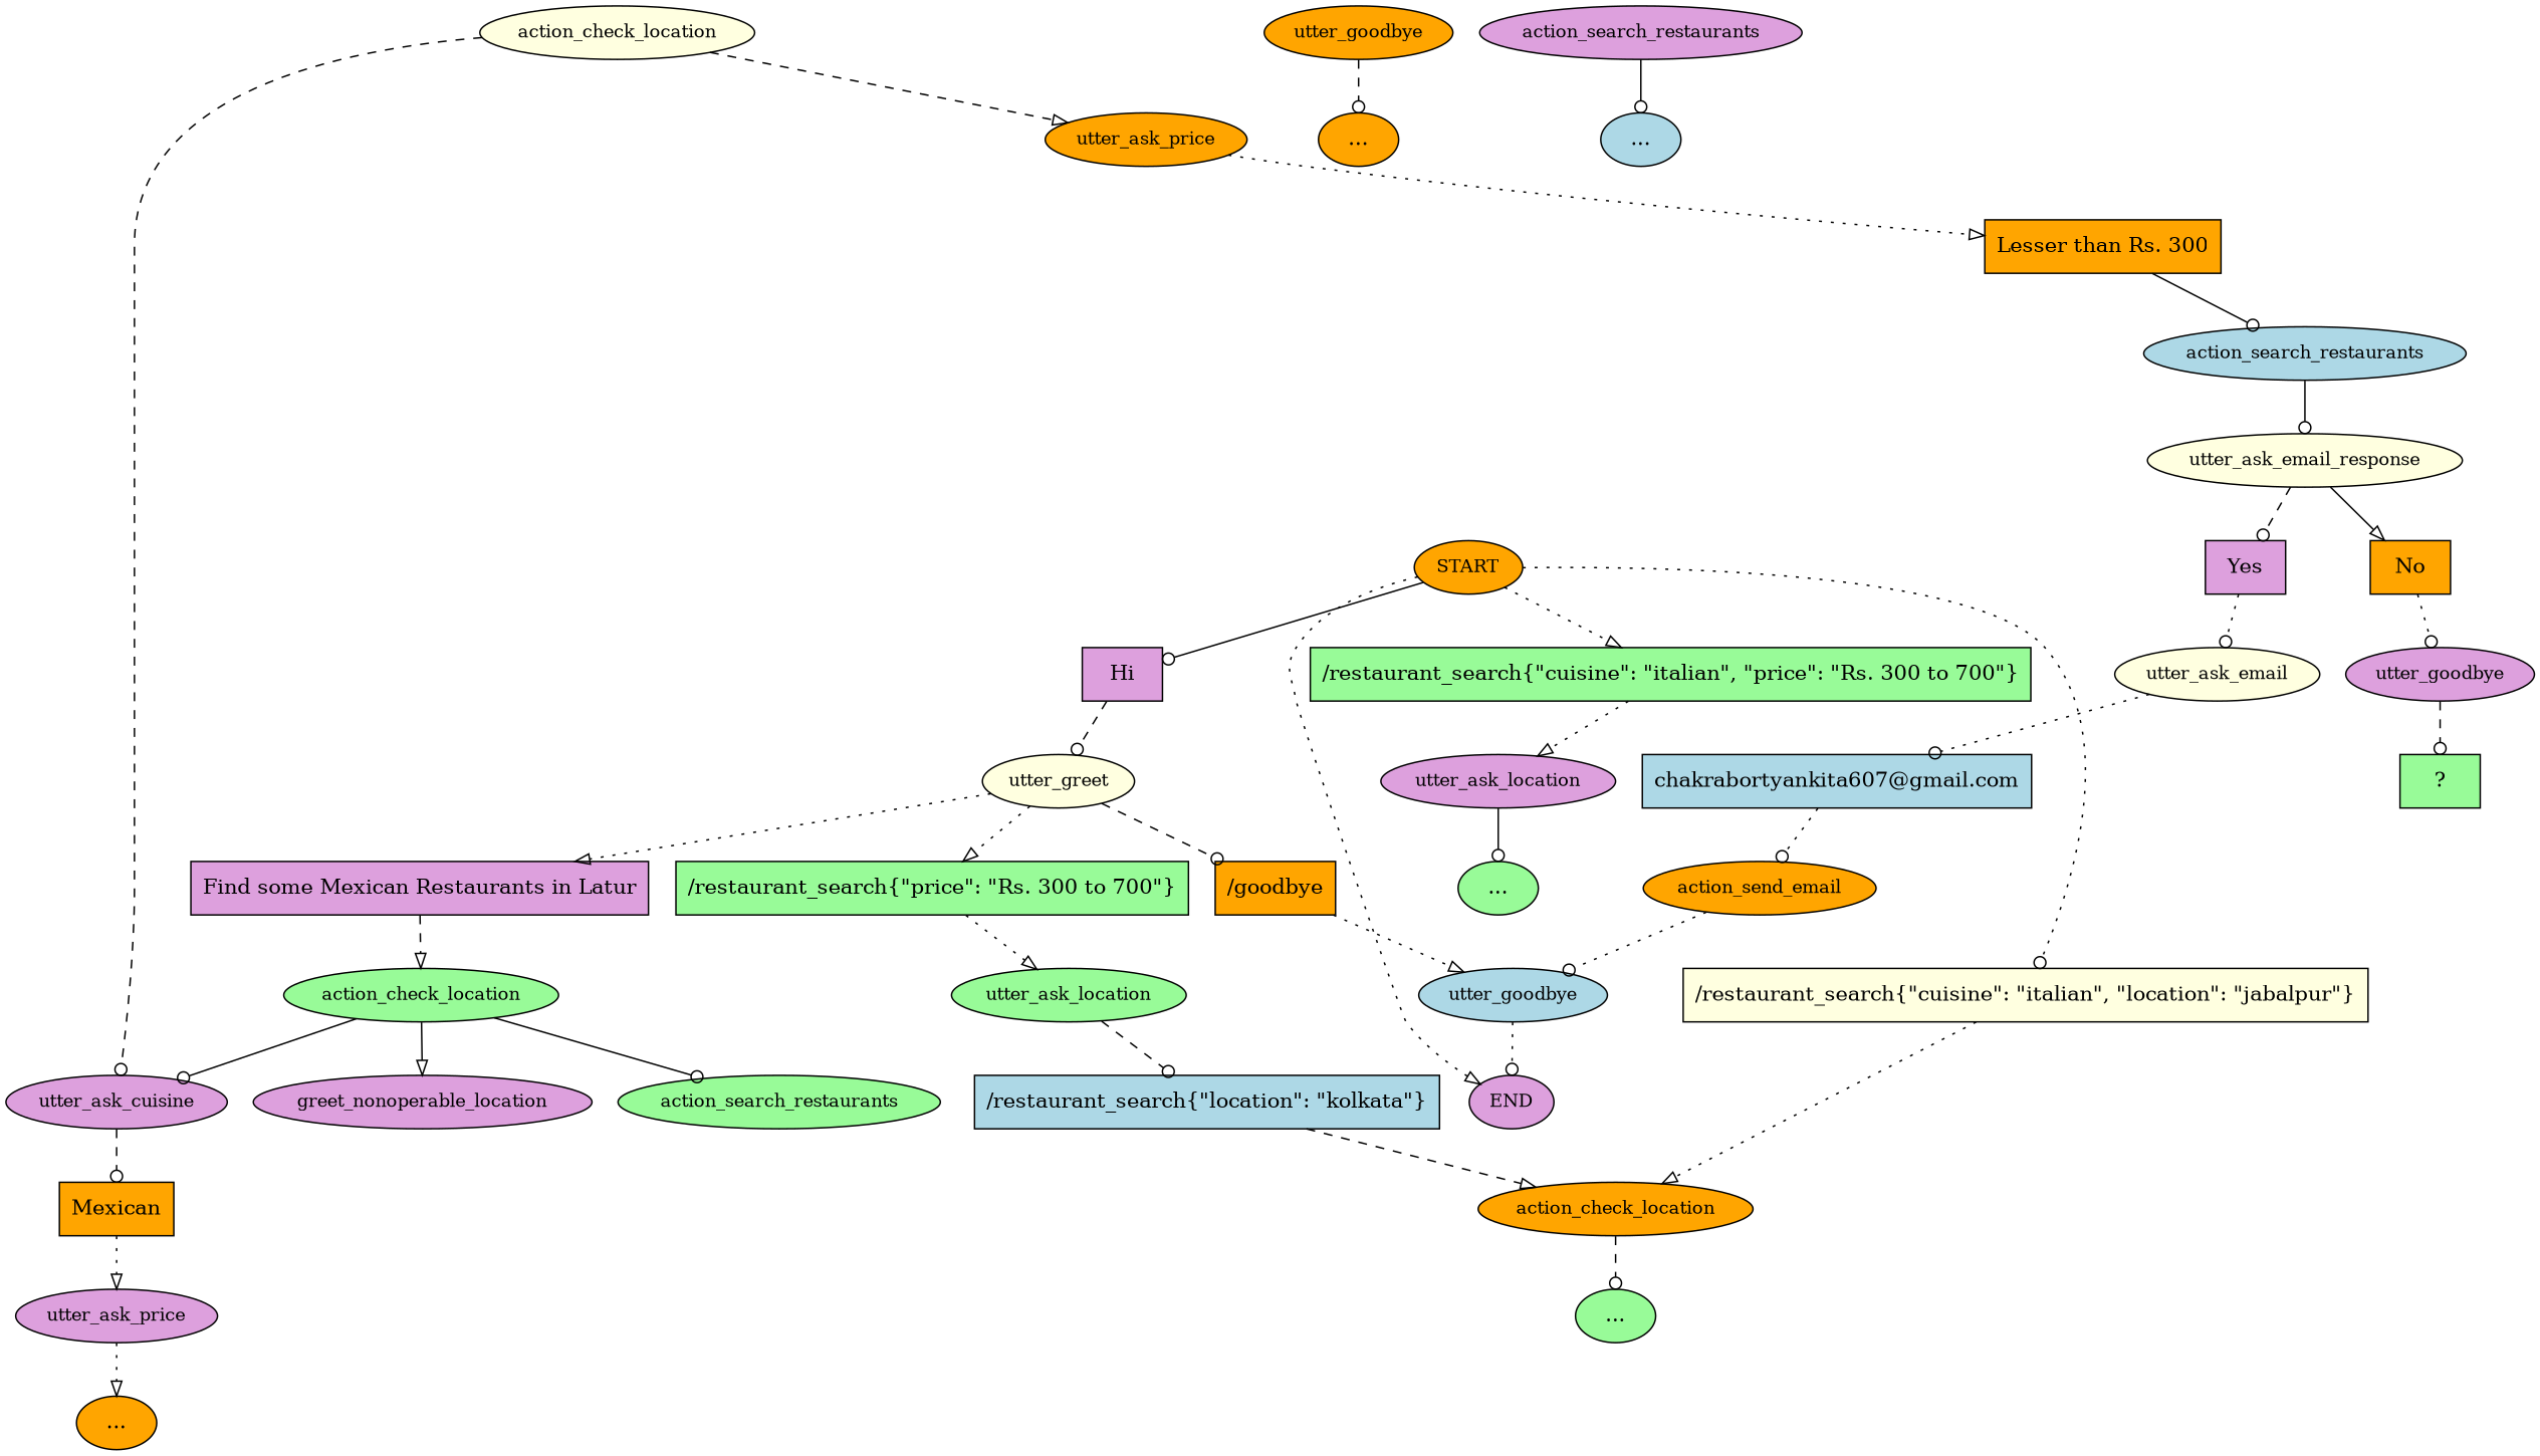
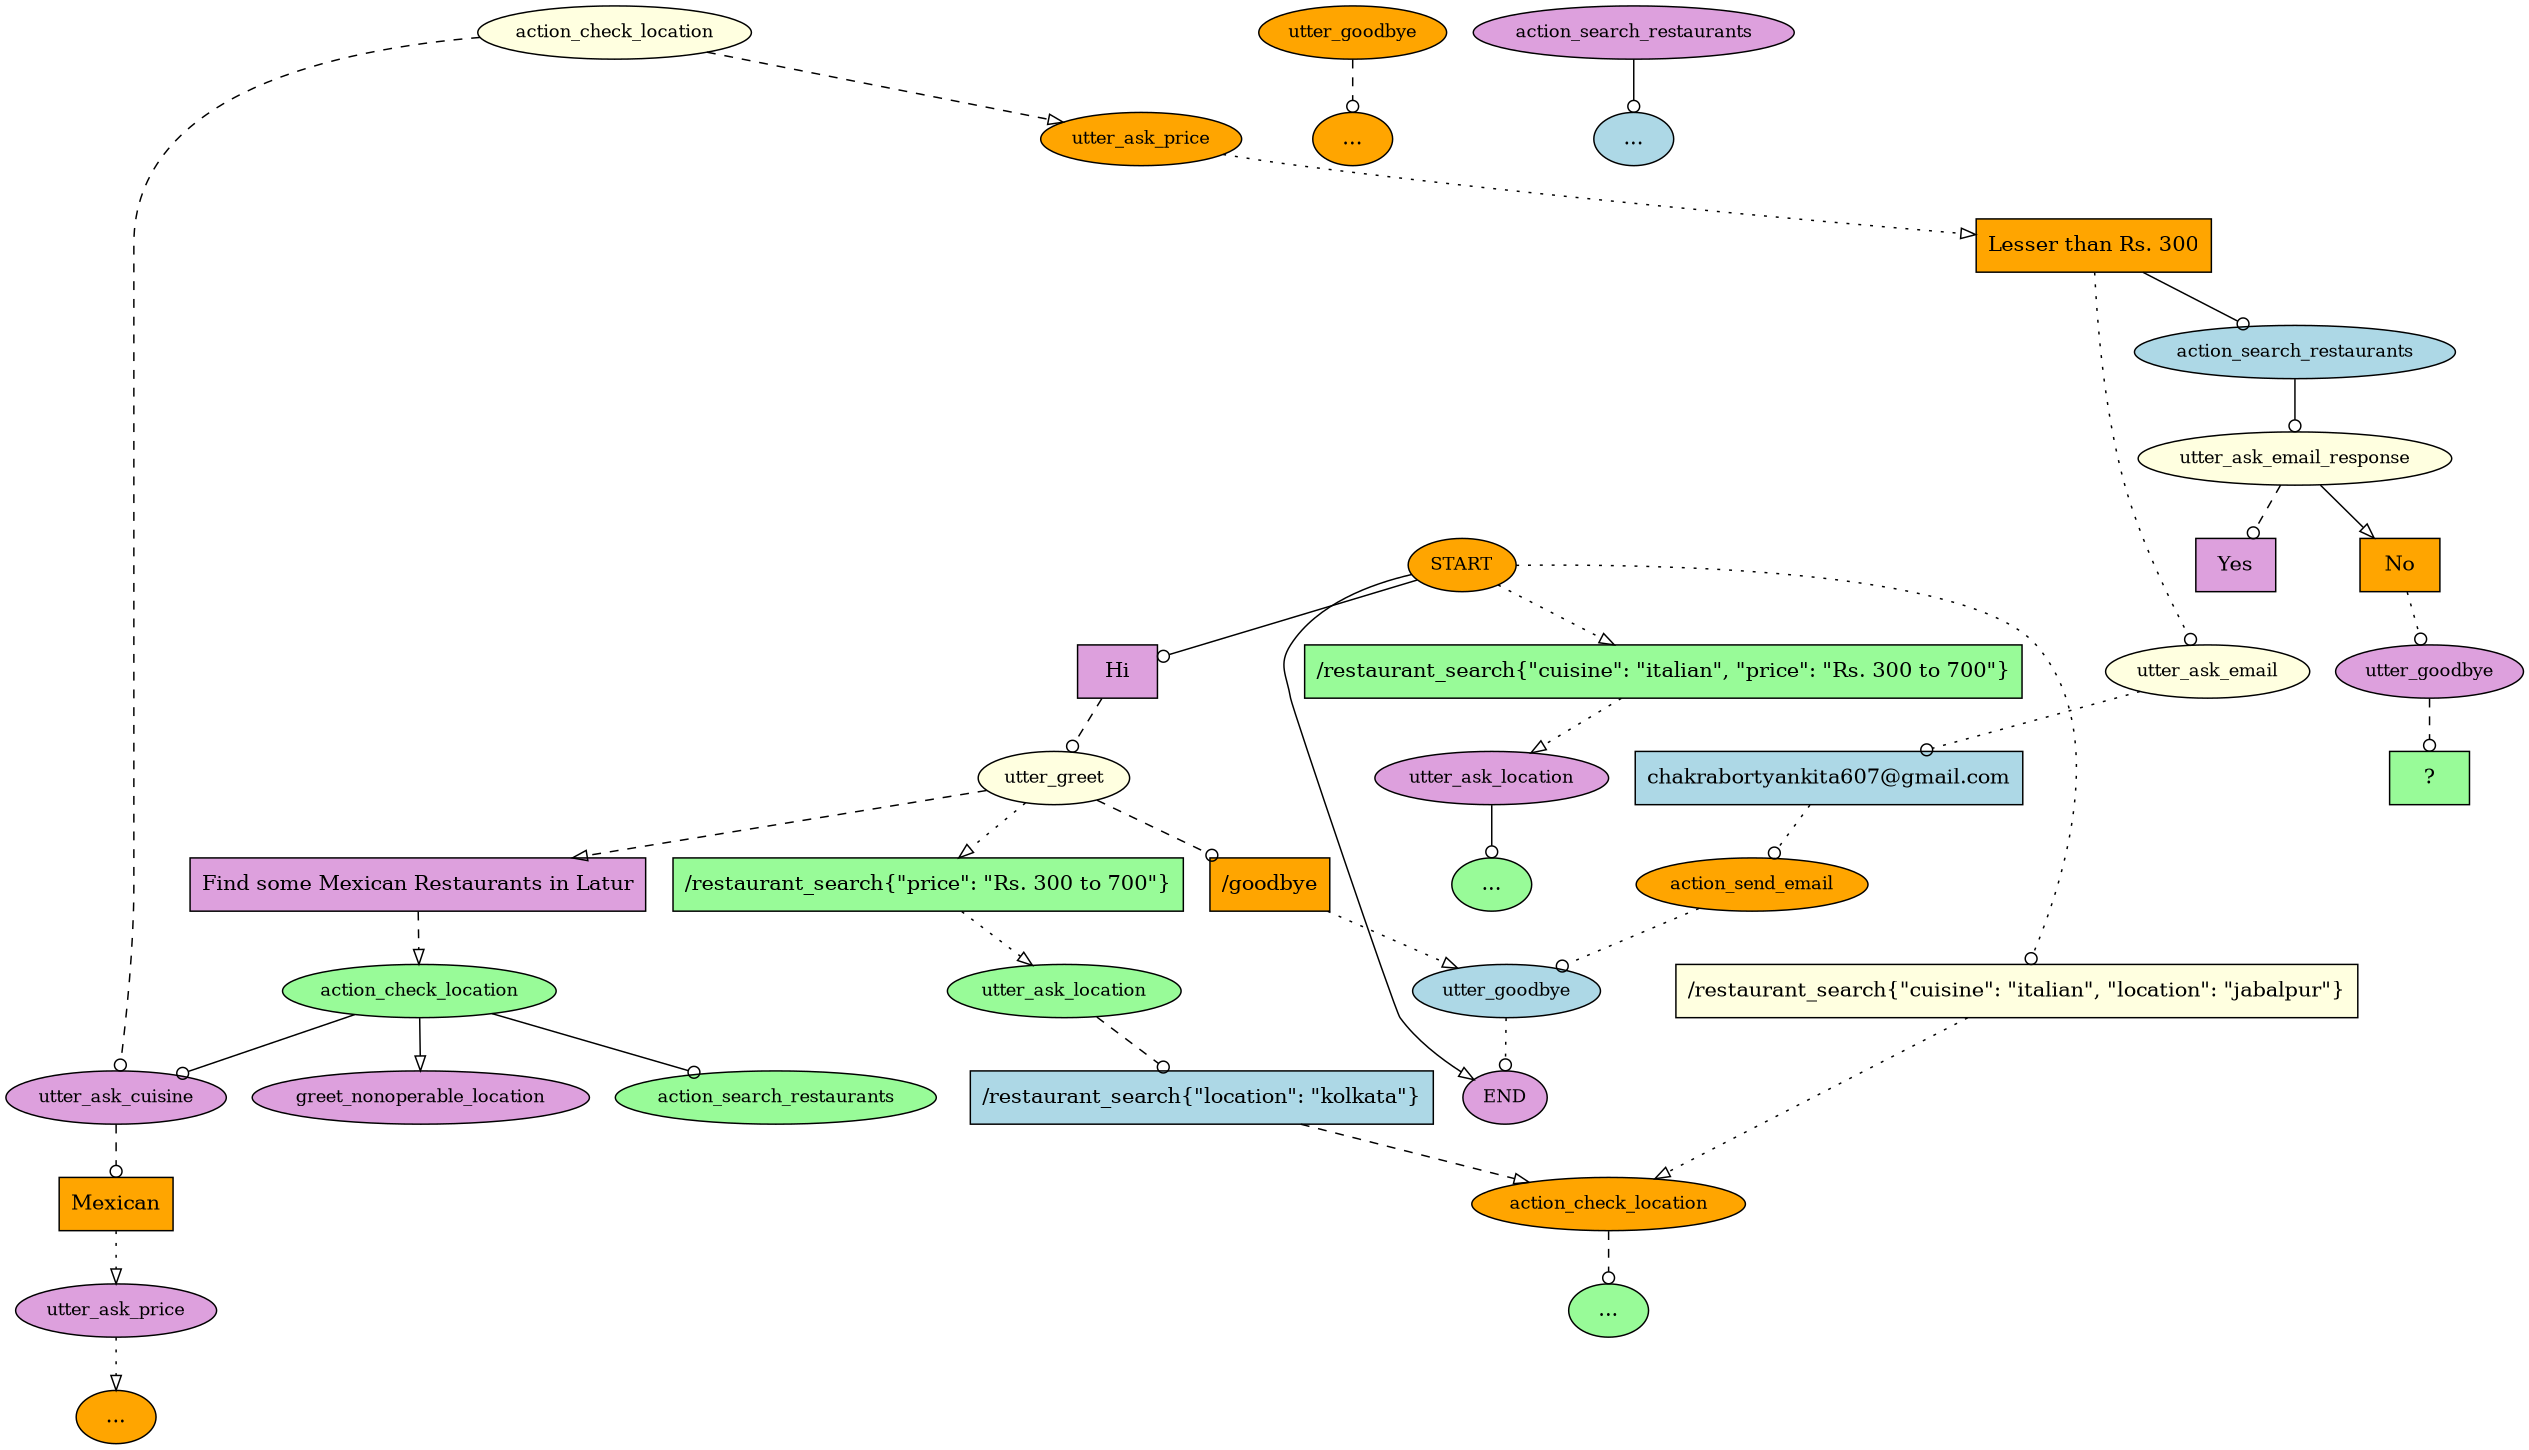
  digraph {
    node [fillcolor=orange fontsize=12 style=filled]
    edge [arrowhead=odot style=dotted]
    n1 [label=START]
    n2 [fillcolor=plum label=END]
    n3 [fillcolor=palegreen label="/restaurant_search{\"cuisine\": \"italian\", \"price\": \"Rs. 300 to 700\"}" shape=rect fontsize=""]
    n4 [fillcolor=lightyellow label="/restaurant_search{\"cuisine\": \"italian\", \"location\": \"jabalpur\"}" shape=rect fontsize=""]
    n5 [fillcolor=plum label=Hi shape=rect fontsize=""]
    n6 [fillcolor=plum label=utter_ask_location]
    n7 [label=action_check_location]
    n8 [fillcolor=lightyellow label=utter_greet]
    n9 [fillcolor=palegreen label="..." fontsize=""]
    n10 [fillcolor=palegreen label="..." fontsize=""]
    n11 [fillcolor=plum label="Find some Mexican Restaurants in Latur" shape=rect fontsize=""]
    n12 [fillcolor=palegreen label="/restaurant_search{\"price\": \"Rs. 300 to 700\"}" shape=rect fontsize=""]
    n13 [label="/goodbye" shape=rect fontsize=""]
    n14 [fillcolor=palegreen label=action_check_location]
    n15 [fillcolor=palegreen label=utter_ask_location]
    n16 [fillcolor=lightblue label=utter_goodbye]
    n17 [fillcolor=palegreen label=action_search_restaurants]
    n18 [fillcolor=plum label=utter_ask_cuisine]
    n19 [fillcolor=plum label=greet_nonoperable_location]
    n20 [label=Mexican shape=rect fontsize=""]
    n21 [label=utter_goodbye]
    n22 [label="..." fontsize=""]
    n23 [fillcolor=lightblue label="/restaurant_search{\"location\": \"kolkata\"}" shape=rect fontsize=""]
    n24 [fillcolor=plum label=utter_ask_price]
    n25 [label="..." fontsize=""]
    n26 [fillcolor=lightyellow label=action_check_location]
    n27 [label=utter_ask_price]
    n28 [label="Lesser than Rs. 300" shape=rect fontsize=""]
    n29 [fillcolor=plum label=action_search_restaurants]
    n30 [fillcolor=lightblue label="..." fontsize=""]
    n31 [fillcolor=lightblue label=action_search_restaurants]
    n32 [fillcolor=lightyellow label=utter_ask_email_response]
    n33 [fillcolor=plum label=Yes shape=rect fontsize=""]
    n34 [label=No shape=rect fontsize=""]
    n35 [fillcolor=lightyellow label=utter_ask_email]
    n36 [fillcolor=plum label=utter_goodbye]
    n37 [fillcolor=lightblue label="chakrabortyankita607@gmail.com" shape=rect fontsize=""]
    n38 [label=action_send_email]
    n39 [fillcolor=palegreen label="  ?  " shape=rect fontsize=""]
-   n1 -> n2 [arrowhead=onormal]
+   n1 -> n2 [arrowhead=onormal style=solid]
    n1 -> n3 [arrowhead=onormal]
    n1 -> n4
    n1 -> n5 [style=solid]
    n3 -> n6 [arrowhead=onormal]
    n4 -> n7 [arrowhead=onormal]
    n5 -> n8 [style=dashed]
    n6 -> n9 [style=solid]
    n7 -> n10 [style=dashed]
-   n8 -> n11 [arrowhead=onormal]
+   n8 -> n11 [arrowhead=onormal style=dashed]
    n8 -> n12 [arrowhead=onormal]
    n8 -> n13 [style=dashed]
    n11 -> n14 [arrowhead=onormal style=dashed]
    n12 -> n15 [arrowhead=onormal]
    n13 -> n16 [arrowhead=onormal]
    n14 -> n17 [style=solid]
    n14 -> n18 [style=solid]
    n14 -> n19 [arrowhead=onormal style=solid]
    n15 -> n23 [style=dashed]
    n16 -> n2
    n18 -> n20 [style=dashed]
    n20 -> n24 [arrowhead=onormal]
    n21 -> n22 [style=dashed]
    n23 -> n7 [arrowhead=onormal style=dashed]
    n24 -> n25 [arrowhead=onormal]
    n26 -> n18 [style=dashed]
    n26 -> n27 [arrowhead=onormal style=dashed]
    n27 -> n28 [arrowhead=onormal]
    n28 -> n31 [style=solid]
    n29 -> n30 [style=solid]
    n31 -> n32 [style=solid]
    n32 -> n33 [style=dashed]
    n32 -> n34 [arrowhead=onormal style=solid]
-   n33 -> n35
+   n28 -> n35
    n34 -> n36
    n35 -> n37
    n36 -> n39 [style=dashed]
    n37 -> n38
    n38 -> n16
  }
